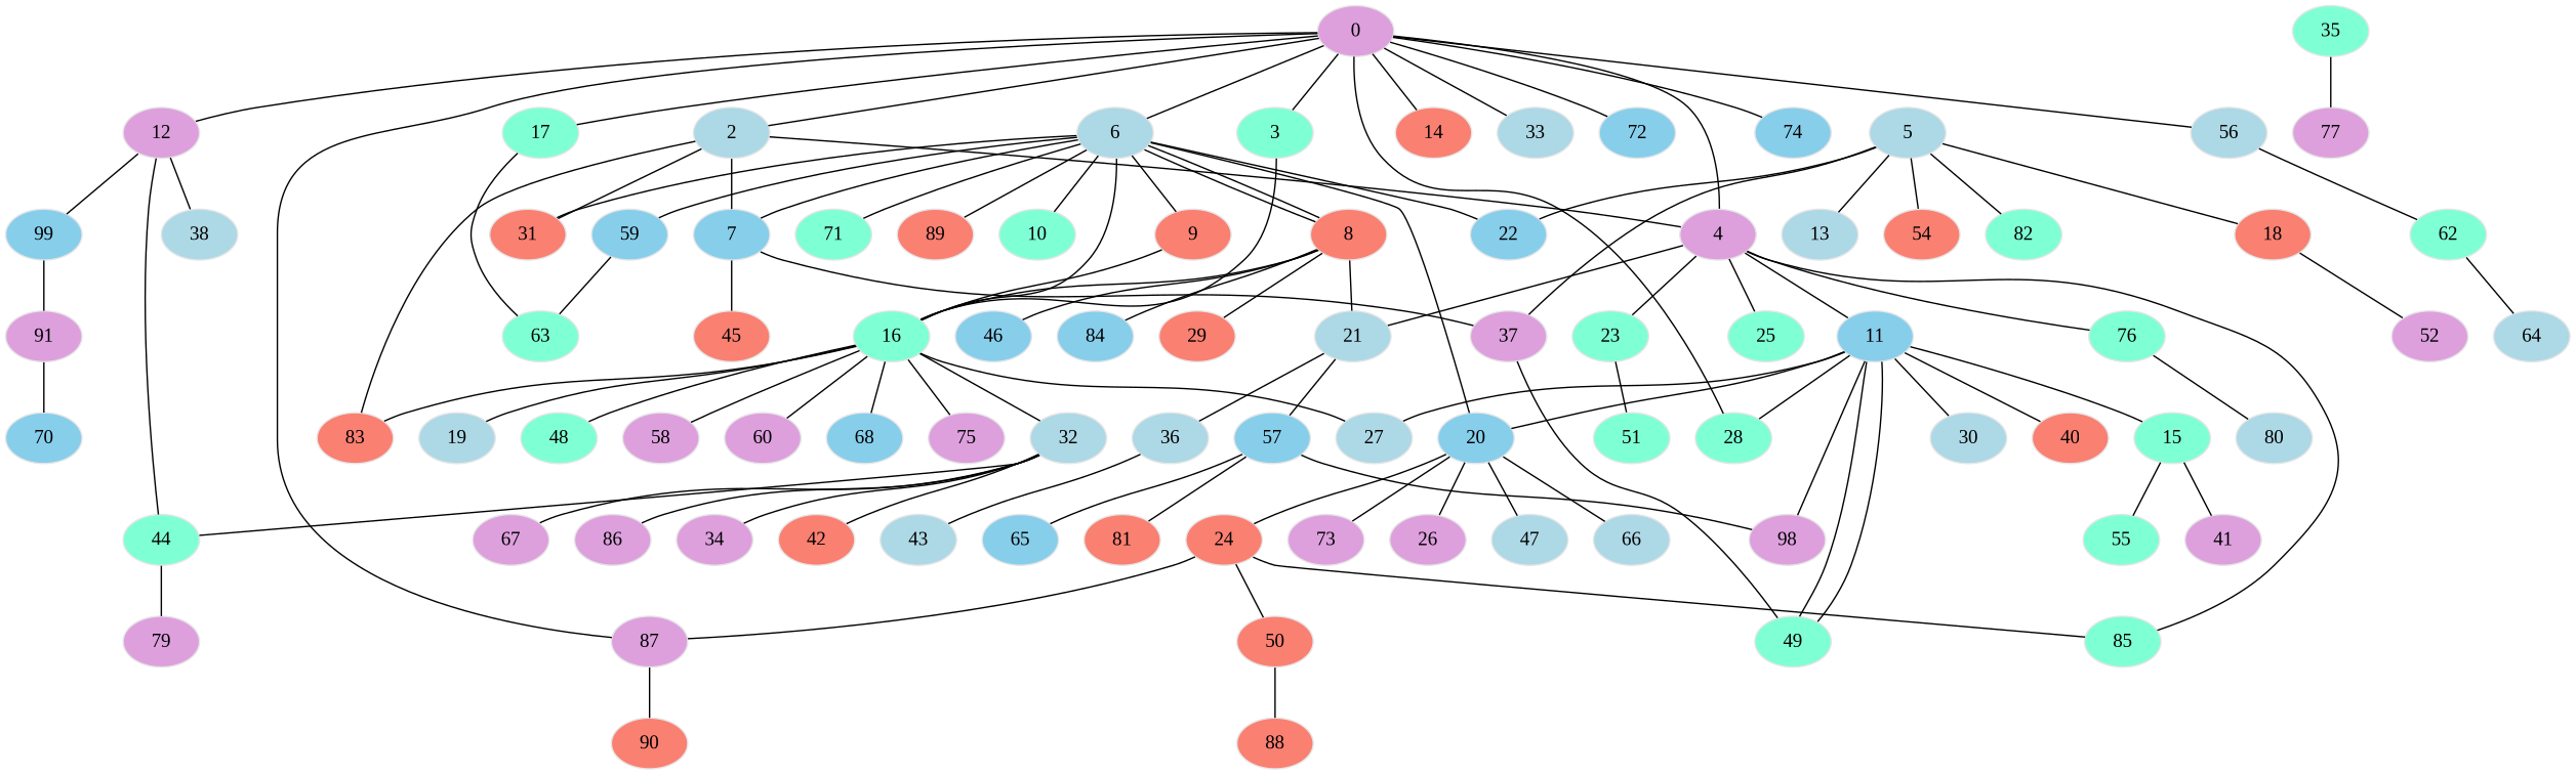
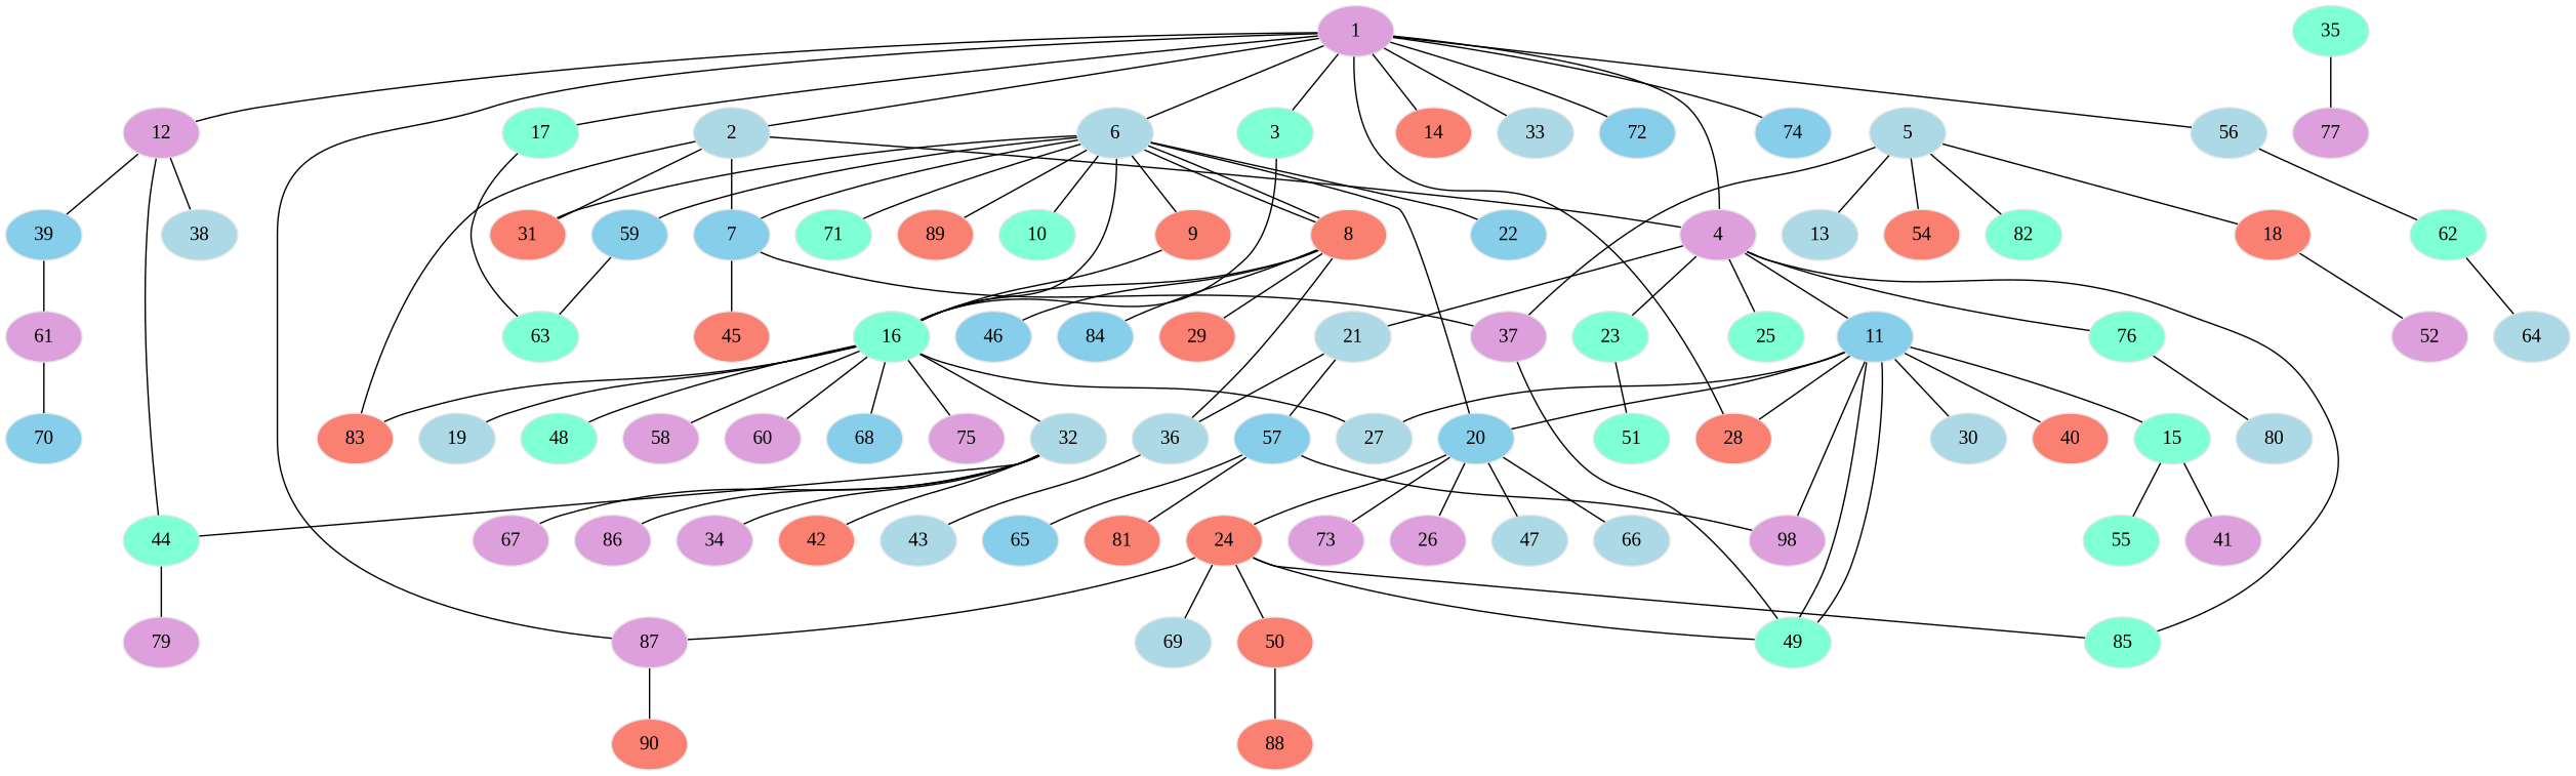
  graph {
    fontname="Liberation Serif"
    node [color=gray90 fillcolor=aquamarine fontname="Liberation Serif" style=filled]
    edge [fontname="Liberation Serif"]
    2 [fillcolor=lightblue]
-   1 [fillcolor=plum label=0]
+   1 [fillcolor=plum]
    3
    4 [fillcolor=plum]
    6 [fillcolor=lightblue]
    12 [fillcolor=plum]
    14 [fillcolor=salmon]
    17
-   28
+   28 [fillcolor=salmon]
    33 [fillcolor=lightblue]
    56 [fillcolor=lightblue]
    72 [fillcolor=skyblue]
    74 [fillcolor=skyblue]
    87 [fillcolor=plum]
    7 [fillcolor=skyblue]
    31 [fillcolor=salmon]
    83 [fillcolor=salmon]
    16
    11 [fillcolor=skyblue]
    21 [fillcolor=lightblue]
    23
    25
    76
    85
    5 [fillcolor=lightblue]
    13 [fillcolor=lightblue]
    18 [fillcolor=salmon]
    22 [fillcolor=skyblue]
    37 [fillcolor=plum]
    54 [fillcolor=salmon]
    82
    8 [fillcolor=salmon]
    9 [fillcolor=salmon]
    10
    20 [fillcolor=skyblue]
    59 [fillcolor=skyblue]
    71
    89 [fillcolor=salmon]
    38 [fillcolor=lightblue]
-   39 [fillcolor=skyblue label=99]
+   39 [fillcolor=skyblue]
    44
    63
    62
    90 [fillcolor=salmon]
    45 [fillcolor=salmon]
    32 [fillcolor=lightblue]
    27 [fillcolor=lightblue]
    19 [fillcolor=lightblue]
    48
    58 [fillcolor=plum]
    60 [fillcolor=plum]
    68 [fillcolor=skyblue]
    75 [fillcolor=plum]
    15
    30 [fillcolor=lightblue]
    40 [fillcolor=salmon]
    49
    n58 [fillcolor=plum label=98]
    36 [fillcolor=lightblue]
    57 [fillcolor=skyblue]
    51
    80 [fillcolor=lightblue]
    52 [fillcolor=plum]
    34 [fillcolor=plum]
    42 [fillcolor=salmon]
    67 [fillcolor=plum]
    86 [fillcolor=plum]
    29 [fillcolor=salmon]
    46 [fillcolor=skyblue]
    84 [fillcolor=skyblue]
    24 [fillcolor=salmon]
    26 [fillcolor=plum]
    47 [fillcolor=lightblue]
    66 [fillcolor=lightblue]
    73 [fillcolor=plum]
    41 [fillcolor=plum]
    55
    35
    77 [fillcolor=plum]
-   61 [fillcolor=plum label=91]
+   61 [fillcolor=plum]
    79 [fillcolor=plum]
    50 [fillcolor=salmon]
+   69 [fillcolor=lightblue]
    43 [fillcolor=lightblue]
    65 [fillcolor=skyblue]
    81 [fillcolor=salmon]
    88 [fillcolor=salmon]
    70 [fillcolor=skyblue]
    64 [fillcolor=lightblue]
    2 -- 4
    2 -- 7
    2 -- 31
    2 -- 83
    1 -- 2
    1 -- 3
    1 -- 4
    1 -- 6
    1 -- 12
    1 -- 14
    1 -- 17
    1 -- 28
    1 -- 33
    1 -- 56
    1 -- 72
    1 -- 74
    1 -- 87
    3 -- 16
    4 -- 11
    4 -- 21
    4 -- 23
    4 -- 25
    4 -- 76
    4 -- 85
    6 -- 7
    6 -- 31
    6 -- 16
    6 -- 22
    6 -- 8
    6 -- 8
    6 -- 9
    6 -- 10
    6 -- 20
    6 -- 59
    6 -- 71
    6 -- 89
    12 -- 38
    12 -- 39
    12 -- 44
    17 -- 63
    56 -- 62
    87 -- 90
    7 -- 37
    7 -- 45
    16 -- 83
    16 -- 32
    16 -- 27
    16 -- 19
    16 -- 48
    16 -- 58
    16 -- 60
    16 -- 68
    16 -- 75
    11 -- 28
    11 -- 20
    11 -- 27
    11 -- 15
    11 -- 30
    11 -- 40
    11 -- 49
    11 -- 49
    11 -- n58
    21 -- 36
    21 -- 57
    23 -- 51
    76 -- 80
    5 -- 13
    5 -- 18
-   5 -- 22
    5 -- 37
    5 -- 54
    5 -- 82
    18 -- 52
    37 -- 49
    8 -- 16
-   8 -- 21
+   8 -- 36
    8 -- 29
    8 -- 46
    8 -- 84
    9 -- 16
    20 -- 24
    20 -- 26
    20 -- 47
    20 -- 66
    20 -- 73
    59 -- 63
    39 -- 61
    44 -- 79
    62 -- 64
    32 -- 44
    32 -- 34
    32 -- 42
    32 -- 67
    32 -- 86
    15 -- 41
    15 -- 55
    36 -- 43
    57 -- n58
    57 -- 65
    57 -- 81
    24 -- 87
    24 -- 85
+   24 -- 49
    24 -- 50
+   24 -- 69
    35 -- 77
    61 -- 70
    50 -- 88
  }
